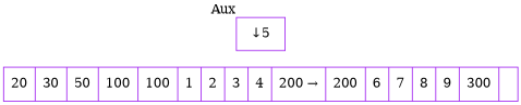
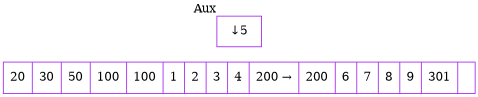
  digraph {
    rankdir=LR
    node [shape=record color=purple]
-   n1 [label="{ 20|30|50|100|100|1|2|3|4|200 → |200|6|7|8|9|300|}"]
+   n1 [label="{ 20|30|50|100|100|1|2|3|4|200 → |200|6|7|8|9|301|}"]
    n2 [label=" { ↓ 5}" xlabel=Aux]
  }
